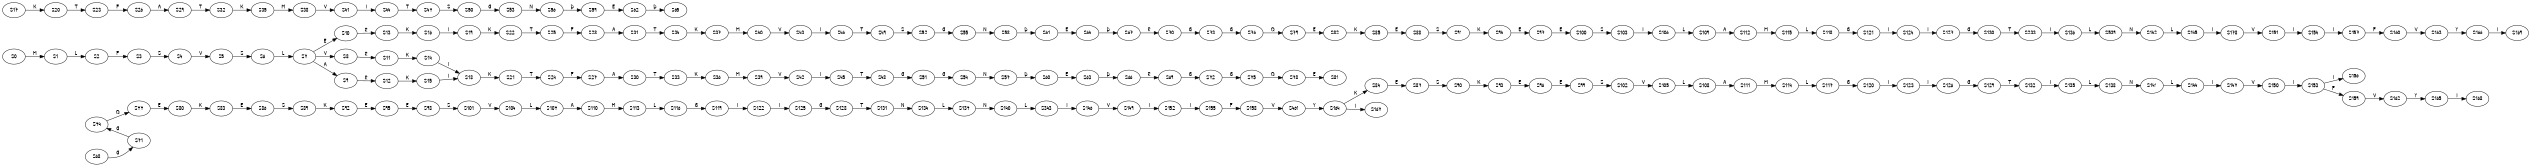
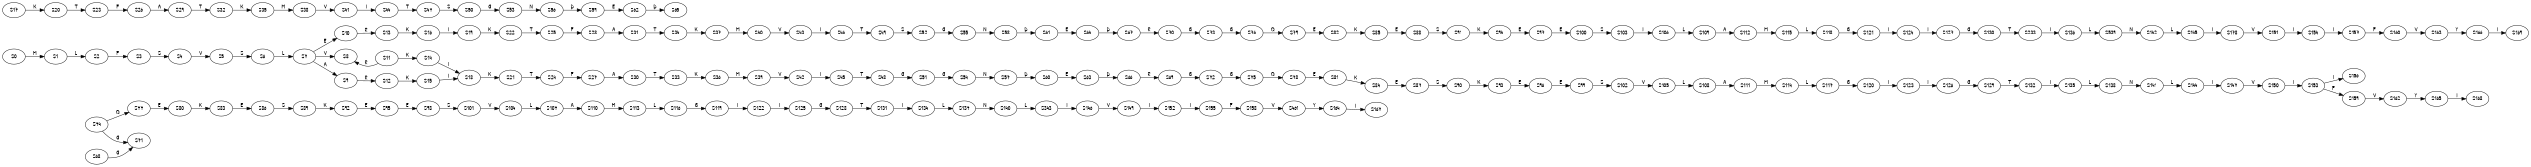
  strict digraph {
    fontname="Patrick Hand"
    rankdir=LR
    node [fontname="Patrick Hand"]
    edge [fontname="Patrick Hand"]
    S0
    S1
    S2
    S3
    S4
    S5
    S6
    S7
    S8
    S9
    S10
    S11
    S12
    S13
    S14
    S15
    S16
    S18
    S19
    S17
    S20
    S21
    S22
    S23
    S24
    S25
    S26
    S27
    S28
    S29
    S30
    S31
    S32
    S33
    S34
    S35
    S36
    S37
    S38
    S39
    S40
    S41
    S42
    S43
    S44
    S45
    S46
    S47
    S48
    S49
    S50
    S51
    S52
    S53
    S54
    S55
    S56
    S57
    S58
    S59
    S60
    S61
    S62
    S63
    S64
    S65
    S66
    S67
    S69
    S70
    S68
    S71
    S72
    S73
    S74
    S75
    S76
    S77
    S78
    S79
    S80
    S81
    S82
    S83
    S84
    S85
    S86
    S87
    S88
    S89
    S90
    S91
    S92
    S93
    S94
    S95
    S96
    S97
    S98
    S99
    S100
    S101
    S102
    S103
    S104
    S105
    S106
    S107
    S108
    S109
    S110
    S111
    S112
    S113
    S114
    S115
    S116
    S117
    S118
    S119
    S120
    S121
    S122
    S123
    S124
    S125
    S126
    S127
    S128
    S129
    S130
    S131
    S132
    n134 [label=S233]
    S134
    S135
    S136
    S137
    S138
    n140 [label=S539]
    S140
    S141
    S142
    n144 [label=S343]
    S144
    S145
    S146
    S147
    n149 [label=S178]
    S149
    S150
    S151
    S152
    S153
    S154
    S155
    S156
    S159
    S157
    S158
    S160
    n162 [label=S461]
    S162
    S163
    S164
    S165
    S166
    S167
    S168
    S169
    S0 -> S1 [label=M]
    S1 -> S2 [label=L]
    S2 -> S3 [label=F]
    S3 -> S4 [label=S]
    S4 -> S5 [label=V]
    S5 -> S6 [label=S]
    S6 -> S7 [label=L]
    S7 -> S8 [label=V]
    S7 -> S9 [label=A]
    S7 -> S10 [label=E]
-   S8 -> S11 [label=R]
+   S11 -> S8 [label=R]
    S9 -> S12 [label=R]
    S10 -> S13 [label=R]
    S11 -> S14 [label=K]
    S12 -> S15 [label=K]
    S13 -> S16 [label=K]
    S14 -> S18 [label=I]
    S15 -> S18 [label=I]
    S16 -> S19 [label=I]
    S18 -> S21 [label=K]
    S19 -> S22 [label=K]
    S17 -> S20 [label=K]
    S20 -> S23 [label=T]
    S21 -> S24 [label=T]
    S22 -> S25 [label=T]
    S23 -> S26 [label=F]
    S24 -> S27 [label=F]
    S25 -> S28 [label=F]
    S26 -> S29 [label=A]
    S27 -> S30 [label=A]
    S28 -> S31 [label=A]
    S29 -> S32 [label=T]
    S30 -> S33 [label=T]
    S31 -> S34 [label=T]
    S32 -> S35 [label=K]
    S33 -> S36 [label=K]
    S34 -> S37 [label=K]
    S35 -> S38 [label=M]
    S36 -> S39 [label=M]
    S37 -> S40 [label=M]
    S38 -> S41 [label=V]
    S39 -> S42 [label=V]
    S40 -> S43 [label=V]
    S41 -> S44 [label=I]
    S42 -> S45 [label=I]
    S43 -> S46 [label=I]
    S44 -> S47 [label=T]
    S45 -> S48 [label=T]
    S46 -> S49 [label=T]
    S47 -> S50 [label=S]
    S48 -> S51 [label=G]
    S49 -> S52 [label=S]
    S50 -> S53 [label=G]
    S51 -> S54 [label=G]
    S52 -> S55 [label=G]
    S53 -> S56 [label=N]
    S54 -> S57 [label=N]
    S55 -> S58 [label=N]
    S56 -> S59 [label=D]
    S57 -> S60 [label=D]
    S58 -> S61 [label=D]
    S59 -> S62 [label=E]
    S60 -> S63 [label=E]
    S61 -> S64 [label=E]
    S62 -> S65 [label=D]
    S63 -> S66 [label=D]
    S64 -> S67 [label=D]
    S66 -> S69 [label=R]
    S67 -> S70 [label=R]
    S69 -> S72 [label=G]
    S70 -> S73 [label=G]
    S68 -> S71 [label=G]
-   S71 -> S74 [label=G]
+   S74 -> S71 [label=G]
    S72 -> S75 [label=G]
    S73 -> S76 [label=G]
    S74 -> S77 [label=Q]
    S75 -> S78 [label=Q]
    S76 -> S79 [label=Q]
    S77 -> S80 [label=E]
    S78 -> S81 [label=E]
    S79 -> S82 [label=E]
    S80 -> S83 [label=K]
-   S164 -> S84 [label=K]
+   S81 -> S84 [label=K]
    S82 -> S85 [label=K]
    S83 -> S86 [label=E]
    S84 -> S87 [label=E]
    S85 -> S88 [label=E]
    S86 -> S89 [label=S]
    S87 -> S90 [label=S]
    S88 -> S91 [label=S]
    S89 -> S92 [label=K]
    S90 -> S93 [label=K]
    S91 -> S94 [label=K]
    S92 -> S95 [label=E]
    S93 -> S96 [label=E]
    S94 -> S97 [label=E]
    S95 -> S98 [label=E]
    S96 -> S99 [label=E]
    S97 -> S100 [label=E]
    S98 -> S101 [label=S]
    S99 -> S102 [label=S]
    S100 -> S103 [label=S]
    S101 -> S104 [label=V]
    S102 -> S105 [label=V]
    S103 -> S106 [label=I]
    S104 -> S107 [label=L]
    S105 -> S108 [label=L]
    S106 -> S109 [label=L]
    S107 -> S110 [label=A]
    S108 -> S111 [label=A]
    S109 -> S112 [label=A]
    S110 -> S113 [label=M]
    S111 -> S114 [label=M]
    S112 -> S115 [label=M]
    S113 -> S116 [label=L]
    S114 -> S117 [label=L]
    S115 -> S118 [label=L]
    S116 -> S119 [label=G]
    S117 -> S120 [label=G]
    S118 -> S121 [label=G]
    S119 -> S122 [label=I]
    S120 -> S123 [label=I]
    S121 -> S124 [label=I]
    S122 -> S125 [label=I]
    S123 -> S126 [label=I]
    S124 -> S127 [label=I]
    S125 -> S128 [label=G]
    S126 -> S129 [label=G]
    S127 -> S130 [label=G]
    S128 -> S131 [label=T]
    S129 -> S132 [label=T]
    S130 -> n134 [label=T]
-   S131 -> S134 [label=N]
+   S131 -> S134 [label=I]
    S132 -> S135 [label=I]
    n134 -> S136 [label=I]
    S134 -> S137 [label=L]
    S135 -> S138 [label=L]
    S136 -> n140 [label=L]
    S137 -> S140 [label=N]
    S138 -> S141 [label=N]
    n140 -> S142 [label=N]
    S140 -> n144 [label=L]
    S141 -> S144 [label=L]
    S142 -> S145 [label=L]
    n144 -> S146 [label=I]
    S144 -> S147 [label=I]
    S145 -> n149 [label=I]
    S146 -> S149 [label=V]
    S147 -> S150 [label=V]
    n149 -> S151 [label=V]
    S149 -> S152 [label=I]
    S150 -> S153 [label=I]
    S151 -> S154 [label=I]
    S152 -> S155 [label=I]
    S153 -> S156 [label=I]
    S153 -> S159 [label=F]
    S154 -> S157 [label=I]
    S155 -> S158 [label=F]
    S159 -> S162 [label=V]
    S157 -> S160 [label=F]
    S158 -> n162 [label=V]
    S160 -> S163 [label=V]
    n162 -> S164 [label=Y]
    S162 -> S165 [label=Y]
    S163 -> S166 [label=Y]
    S164 -> S167 [label=I]
    S165 -> S168 [label=I]
    S166 -> S169 [label=I]
  }
